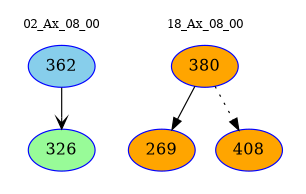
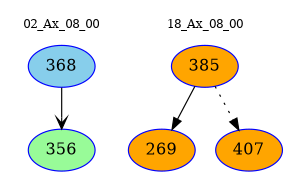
  digraph {
    node [color=blue fillcolor=orange style=filled]
    edge [arrowhead=normal color=black style=solid]
-   n1 [fillcolor=skyblue label=362]
-   n2 [fillcolor=palegreen label=326]
-   n3 [label=380]
+   n1 [fillcolor=skyblue label=368]
+   n2 [fillcolor=palegreen label=356]
+   n3 [label=385]
    n4 [label=269]
-   n5 [label=408]
+   n5 [label=407]
    subgraph cluster_1 {
      color=white
      fontsize=10
      label="02_Ax_08_00"
      n1
      n2
    }
    subgraph cluster_2 {
      color=white
      fontsize=10
      label="18_Ax_08_00"
      n3
      n4
      n5
    }
    n1 -> n2 [arrowhead=vee]
    n3 -> n4
    n3 -> n5 [style=dotted]
  }
